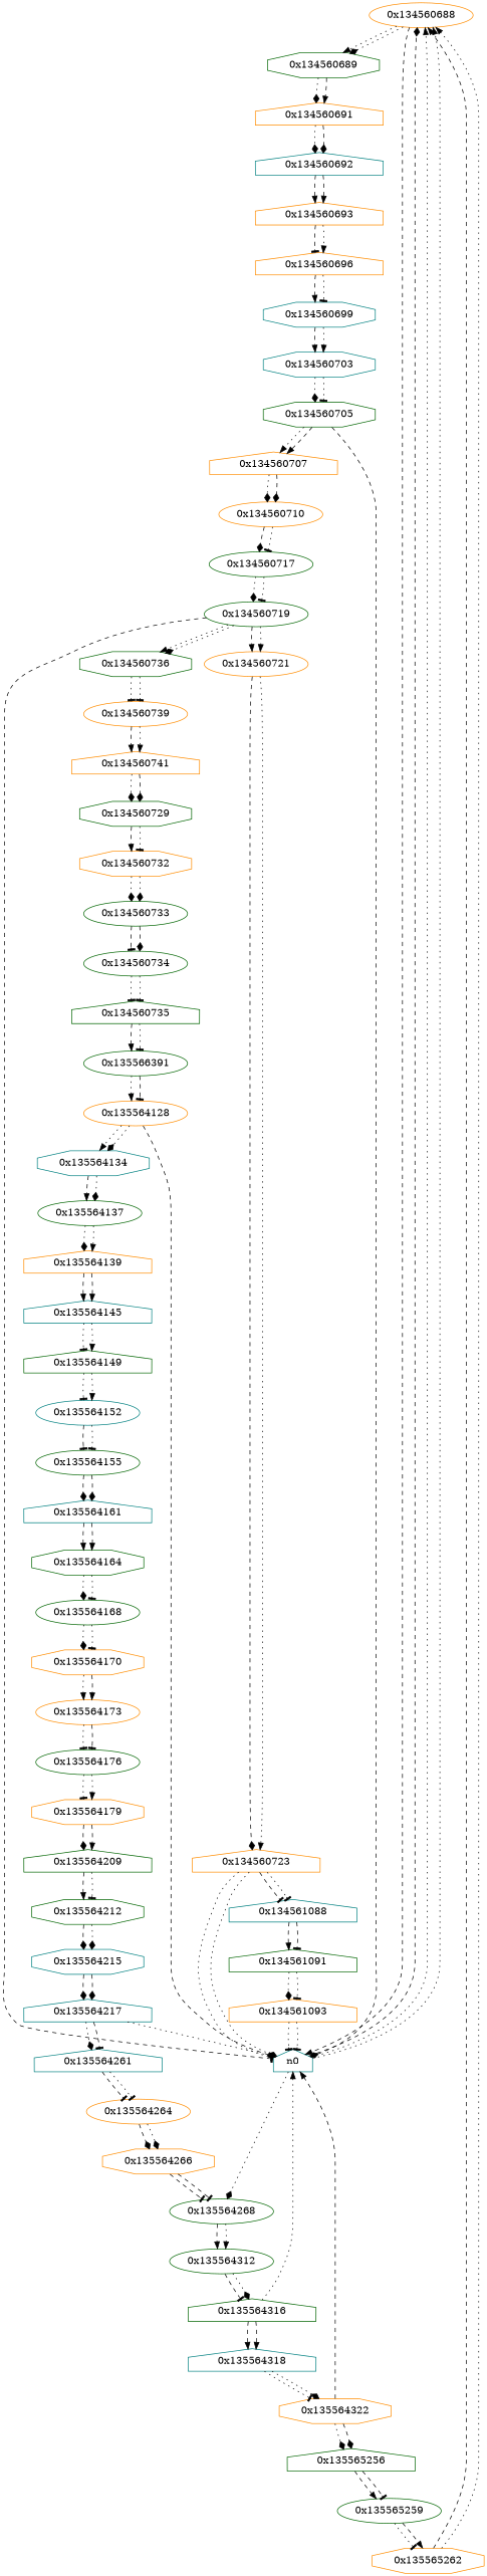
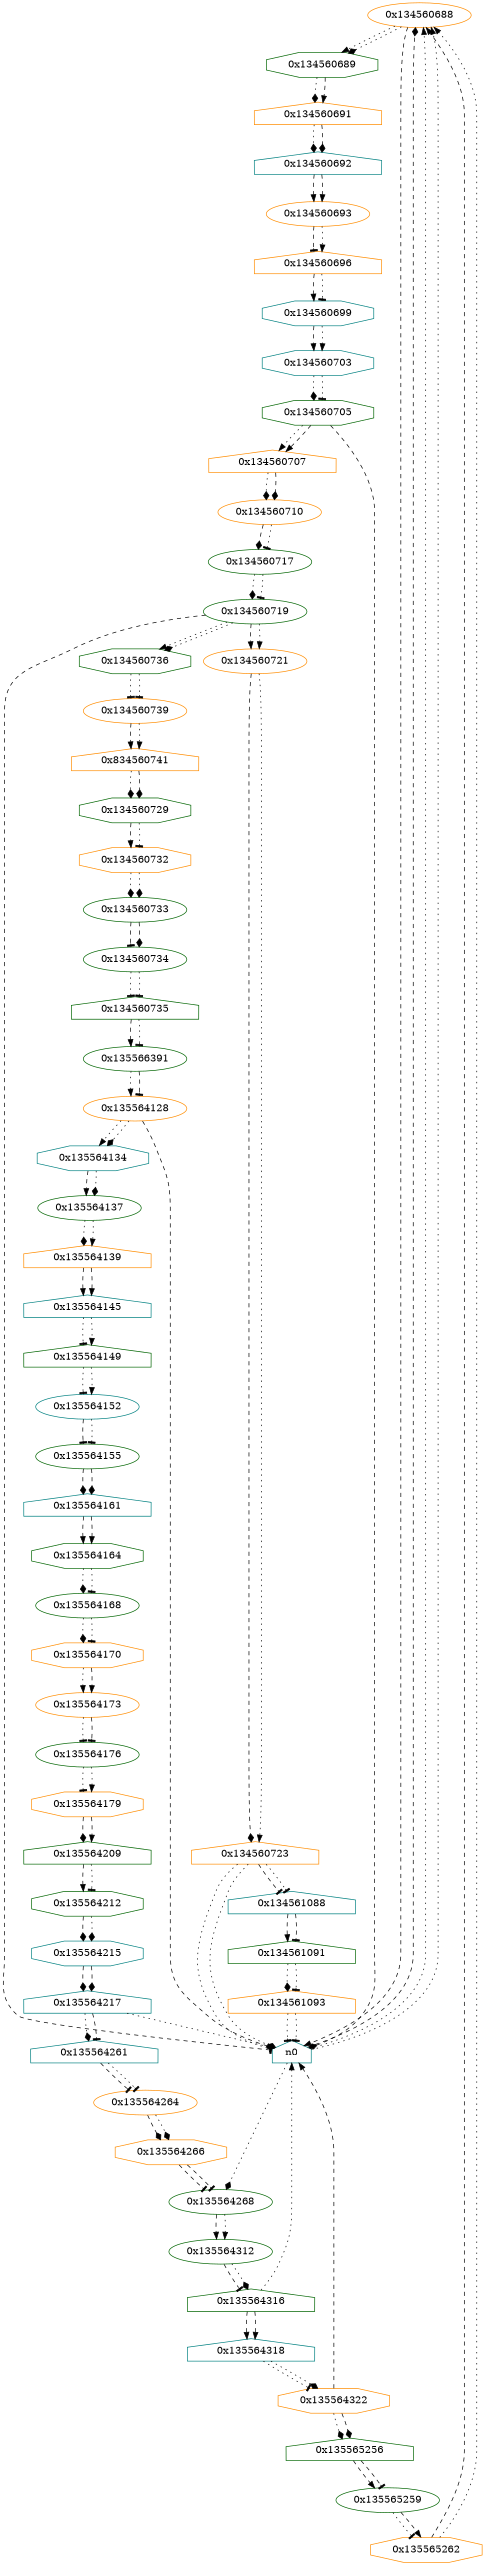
  digraph {
    node [color=darkgreen shape=house]
    edge [arrowhead=normal style=dotted]
    n1 [color=darkorange label="0x134560688" shape=ellipse]
    n2 [label="0x134560689" shape=octagon]
    n0 [color=teal]
    n3 [color=darkorange label="0x134560691"]
    n50 [label="0x135564268" shape=ellipse]
    n4 [color=teal label="0x134560692"]
-   n5 [color=darkorange label="0x134560693"]
+   n5 [color=darkorange label="0x134560693" shape=ellipse]
    n6 [color=darkorange label="0x134560696"]
    n7 [color=teal label="0x134560699" shape=octagon]
    n8 [color=teal label="0x134560703" shape=octagon]
    n9 [label="0x134560705" shape=octagon]
    n10 [color=darkorange label="0x134560707"]
    n11 [color=darkorange label="0x134560710" shape=ellipse]
    n12 [label="0x134560717" shape=ellipse]
    n13 [label="0x134560719" shape=ellipse]
    n14 [color=darkorange label="0x134560721" shape=ellipse]
    n19 [label="0x134560736" shape=octagon]
    n15 [color=darkorange label="0x134560723"]
    n20 [color=darkorange label="0x134560739" shape=ellipse]
    n16 [color=teal label="0x134561088"]
    n17 [label="0x134561091"]
    n18 [color=darkorange label="0x134561093"]
-   n21 [color=darkorange label="0x134560741"]
+   n21 [color=darkorange label="0x834560741"]
    n22 [label="0x134560729" shape=octagon]
    n23 [color=darkorange label="0x134560732" shape=octagon]
    n24 [label="0x134560733" shape=ellipse]
    n25 [label="0x134560734" shape=ellipse]
    n26 [label="0x134560735"]
    n27 [label="0x135566391" shape=ellipse]
    n28 [color=darkorange label="0x135564128" shape=ellipse]
    n29 [color=teal label="0x135564134" shape=octagon]
    n30 [label="0x135564137" shape=ellipse]
    n31 [color=darkorange label="0x135564139"]
    n32 [color=teal label="0x135564145"]
    n33 [label="0x135564149"]
    n34 [color=teal label="0x135564152" shape=ellipse]
    n35 [label="0x135564155" shape=ellipse]
    n36 [color=teal label="0x135564161"]
    n37 [label="0x135564164" shape=octagon]
    n38 [label="0x135564168" shape=ellipse]
    n39 [color=darkorange label="0x135564170" shape=octagon]
    n40 [color=darkorange label="0x135564173" shape=ellipse]
    n41 [label="0x135564176" shape=ellipse]
    n42 [color=darkorange label="0x135564179" shape=octagon]
    n43 [label="0x135564209"]
    n44 [label="0x135564212" shape=octagon]
    n45 [color=teal label="0x135564215" shape=octagon]
    n46 [color=teal label="0x135564217"]
    n47 [color=teal label="0x135564261"]
    n48 [color=darkorange label="0x135564264" shape=ellipse]
    n49 [color=darkorange label="0x135564266" shape=octagon]
    n51 [label="0x135564312" shape=ellipse]
    n52 [label="0x135564316"]
    n53 [color=teal label="0x135564318"]
    n54 [color=darkorange label="0x135564322" shape=octagon]
    n55 [label="0x135565256"]
    n56 [label="0x135565259" shape=ellipse]
    n57 [color=darkorange label="0x135565262" shape=octagon]
    n1 -> n2
    n1 -> n2 [arrowhead=diamond]
    n1 -> n0 [style=dashed]
    n2 -> n3 [arrowhead=diamond]
    n2 -> n3 [style=dashed]
    n0 -> n1 [arrowhead=diamond style=dashed]
    n0 -> n1
    n0 -> n1
    n0 -> n50 [arrowhead=diamond]
    n3 -> n4 [arrowhead=diamond]
    n3 -> n4 [arrowhead=diamond style=dashed]
    n50 -> n51 [style=dashed]
    n50 -> n51
    n4 -> n5 [style=dashed]
    n4 -> n5 [style=dashed]
    n5 -> n6 [arrowhead=tee style=dashed]
    n5 -> n6
    n6 -> n7 [style=dashed]
    n6 -> n7 [arrowhead=tee]
    n7 -> n8 [style=dashed]
    n7 -> n8
    n8 -> n9 [arrowhead=diamond]
    n8 -> n9 [arrowhead=tee]
    n9 -> n0 [arrowhead=diamond style=dashed]
    n9 -> n10
    n9 -> n10 [style=dashed]
    n10 -> n11 [arrowhead=diamond]
    n10 -> n11 [arrowhead=diamond style=dashed]
    n11 -> n12 [arrowhead=diamond style=dashed]
    n11 -> n12 [arrowhead=tee]
    n12 -> n13 [arrowhead=diamond]
    n12 -> n13 [arrowhead=tee]
    n13 -> n0 [arrowhead=tee style=dashed]
    n13 -> n14 [style=dashed]
    n13 -> n14
    n13 -> n19
    n13 -> n19 [arrowhead=diamond]
    n14 -> n15 [arrowhead=diamond style=dashed]
    n14 -> n15
    n19 -> n20 [arrowhead=tee]
    n19 -> n20 [arrowhead=tee]
    n15 -> n0 [arrowhead=tee]
    n15 -> n0 [arrowhead=diamond]
    n15 -> n16 [arrowhead=tee style=dashed]
    n15 -> n16 [arrowhead=tee]
    n20 -> n21 [style=dashed]
    n20 -> n21
    n16 -> n17 [style=dashed]
    n16 -> n17 [arrowhead=tee style=dashed]
    n17 -> n18 [arrowhead=diamond]
    n17 -> n18 [arrowhead=tee]
    n18 -> n0 [arrowhead=tee]
    n18 -> n0 [arrowhead=tee]
    n21 -> n22 [arrowhead=diamond]
    n21 -> n22 [arrowhead=diamond style=dashed]
    n22 -> n23 [style=dashed]
    n22 -> n23 [arrowhead=tee]
    n23 -> n24 [arrowhead=diamond]
    n23 -> n24 [arrowhead=diamond]
    n24 -> n25 [arrowhead=tee style=dashed]
    n24 -> n25 [arrowhead=diamond style=dashed]
    n25 -> n26 [arrowhead=tee]
    n25 -> n26 [arrowhead=tee]
    n26 -> n27 [style=dashed]
    n26 -> n27 [arrowhead=tee]
    n27 -> n28
    n27 -> n28 [arrowhead=tee style=dashed]
    n28 -> n0 [style=dashed]
    n28 -> n29
    n28 -> n29 [arrowhead=diamond]
    n29 -> n30 [style=dashed]
    n29 -> n30 [arrowhead=diamond]
    n30 -> n31 [arrowhead=diamond]
    n30 -> n31
    n31 -> n32 [style=dashed]
    n31 -> n32 [style=dashed]
    n32 -> n33 [arrowhead=tee]
    n32 -> n33
    n33 -> n34 [arrowhead=tee]
    n33 -> n34
    n34 -> n35 [arrowhead=tee style=dashed]
    n34 -> n35 [arrowhead=tee]
    n35 -> n36 [arrowhead=diamond style=dashed]
    n35 -> n36 [arrowhead=diamond style=dashed]
    n36 -> n37 [style=dashed]
    n36 -> n37 [style=dashed]
    n37 -> n38 [arrowhead=diamond]
    n37 -> n38 [arrowhead=tee]
    n38 -> n39 [arrowhead=diamond]
    n38 -> n39 [arrowhead=tee]
    n39 -> n40
    n39 -> n40 [style=dashed]
    n40 -> n41 [arrowhead=tee]
    n40 -> n41 [arrowhead=tee style=dashed]
    n41 -> n42 [arrowhead=tee]
    n41 -> n42
    n42 -> n43 [arrowhead=diamond style=dashed]
    n42 -> n43 [style=dashed]
    n43 -> n44 [style=dashed]
    n43 -> n44 [arrowhead=tee]
    n44 -> n45 [arrowhead=diamond style=dashed]
    n44 -> n45 [arrowhead=diamond]
    n45 -> n46 [arrowhead=diamond style=dashed]
    n45 -> n46 [arrowhead=diamond style=dashed]
    n46 -> n0 [arrowhead=diamond]
    n46 -> n47 [arrowhead=diamond]
    n46 -> n47 [arrowhead=tee style=dashed]
    n47 -> n48 [arrowhead=tee style=dashed]
    n47 -> n48 [arrowhead=tee]
    n48 -> n49 [arrowhead=diamond style=dashed]
    n48 -> n49 [arrowhead=diamond]
    n49 -> n50 [arrowhead=tee style=dashed]
    n49 -> n50 [arrowhead=tee style=dashed]
    n51 -> n52 [arrowhead=tee style=dashed]
    n51 -> n52 [arrowhead=diamond]
    n52 -> n0
    n52 -> n53 [style=dashed]
    n52 -> n53 [style=dashed]
    n53 -> n54 [arrowhead=tee]
    n53 -> n54 [arrowhead=diamond]
    n54 -> n0 [style=dashed]
    n54 -> n55 [arrowhead=diamond]
    n54 -> n55 [arrowhead=diamond style=dashed]
    n55 -> n56 [style=dashed]
    n55 -> n56 [arrowhead=tee style=dashed]
    n56 -> n57 [arrowhead=tee]
    n56 -> n57 [style=dashed]
    n57 -> n1 [style=dashed]
    n57 -> n1
  }
